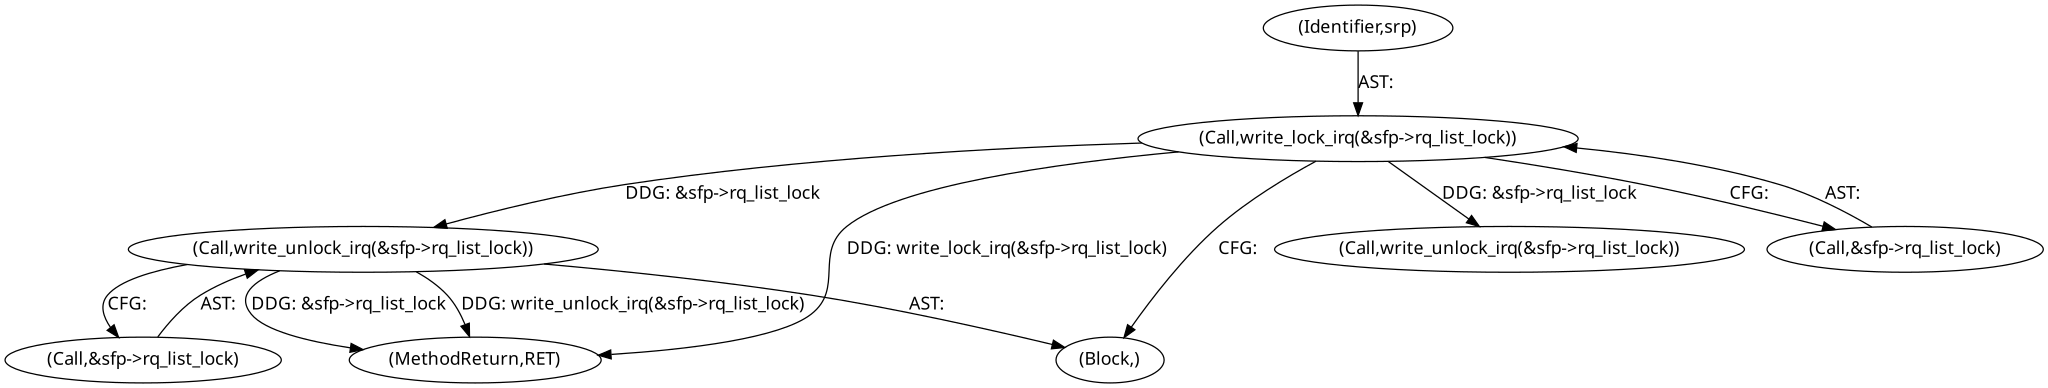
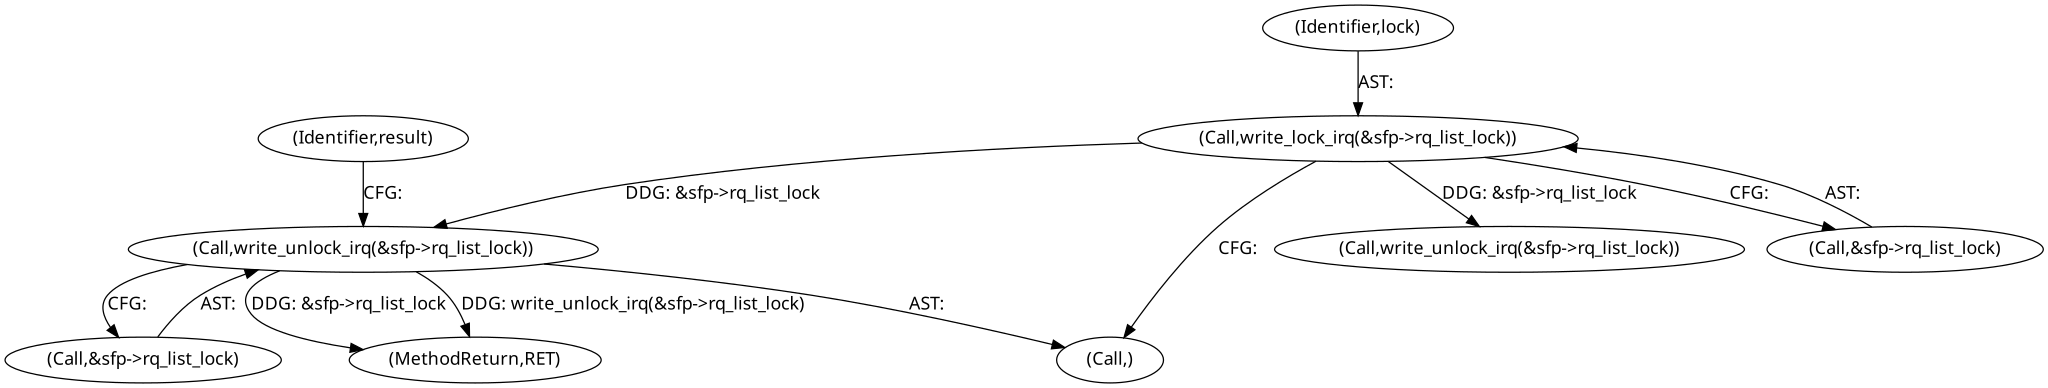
  digraph {
    fontname="Noto Sans"
    node [fontname="Noto Sans"]
    edge [fontname="Noto Sans"]
    n1 [label="(Call,write_unlock_irq(&sfp->rq_list_lock))"]
    n2 [label="(Call,&sfp->rq_list_lock)"]
    n3 [label="(MethodReturn,RET)"]
-   n4 [label="(Block,)"]
+   n4 [label="(Call,)"]
    n5 [label="(Call,write_lock_irq(&sfp->rq_list_lock))"]
    n6 [label="(Call,write_unlock_irq(&sfp->rq_list_lock))"]
    n7 [label="(Call,&sfp->rq_list_lock)"]
-   n9 [label="(Identifier,srp)"]
+   n8 [label="(Identifier,result)"]
+   n9 [label="(Identifier,lock)"]
    n1 -> n2 [label="CFG: "]
    n1 -> n3 [label="DDG: &sfp->rq_list_lock"]
    n1 -> n3 [label="DDG: write_unlock_irq(&sfp->rq_list_lock)"]
    n1 -> n4 [label="AST: "]
    n2 -> n1 [label="AST: "]
    n5 -> n1 [label="DDG: &sfp->rq_list_lock"]
-   n5 -> n3 [label="DDG: write_lock_irq(&sfp->rq_list_lock)"]
    n5 -> n4 [label="CFG: "]
    n5 -> n6 [label="DDG: &sfp->rq_list_lock"]
    n5 -> n7 [label="CFG: "]
    n7 -> n5 [label="AST: "]
+   n8 -> n1 [label="CFG: "]
    n9 -> n5 [label="AST: "]
  }
